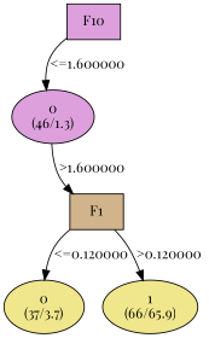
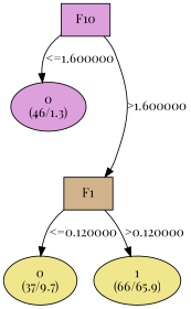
  digraph {
    fontname="Playfair Display"
    node [fillcolor=plum fontname="Playfair Display" shape=ellipse style=filled]
    edge [fontname="Playfair Display"]
    n1 [label="F10\n" shape=box]
    n2 [label="0\n(46/1.3)"]
    n3 [fillcolor=tan label="F1\n" shape=box]
-   n4 [fillcolor=khaki label="0\n(37/3.7)"]
+   n4 [fillcolor=khaki label="0\n(37/9.7)"]
    n5 [fillcolor=khaki label="1\n(66/65.9)"]
    n1 -> n2 [label="<=1.600000"]
-   n2 -> n3 [label=">1.600000"]
+   n1 -> n3 [label=">1.600000"]
    n3 -> n4 [label="<=0.120000"]
    n3 -> n5 [label=">0.120000"]
  }
